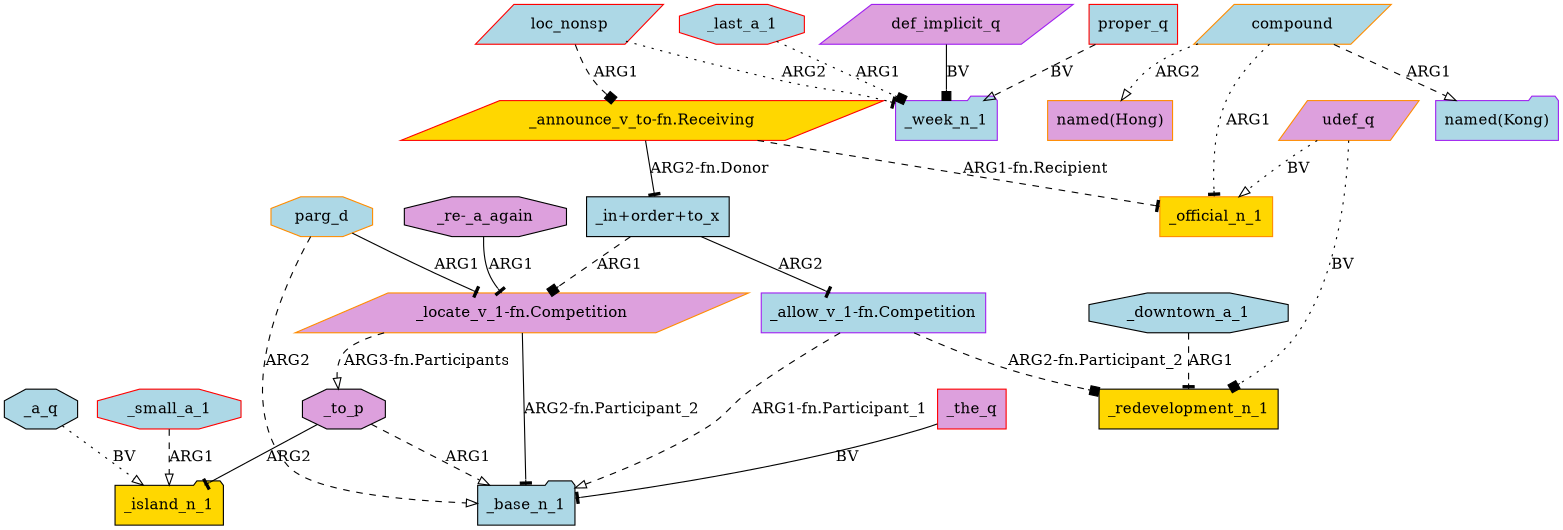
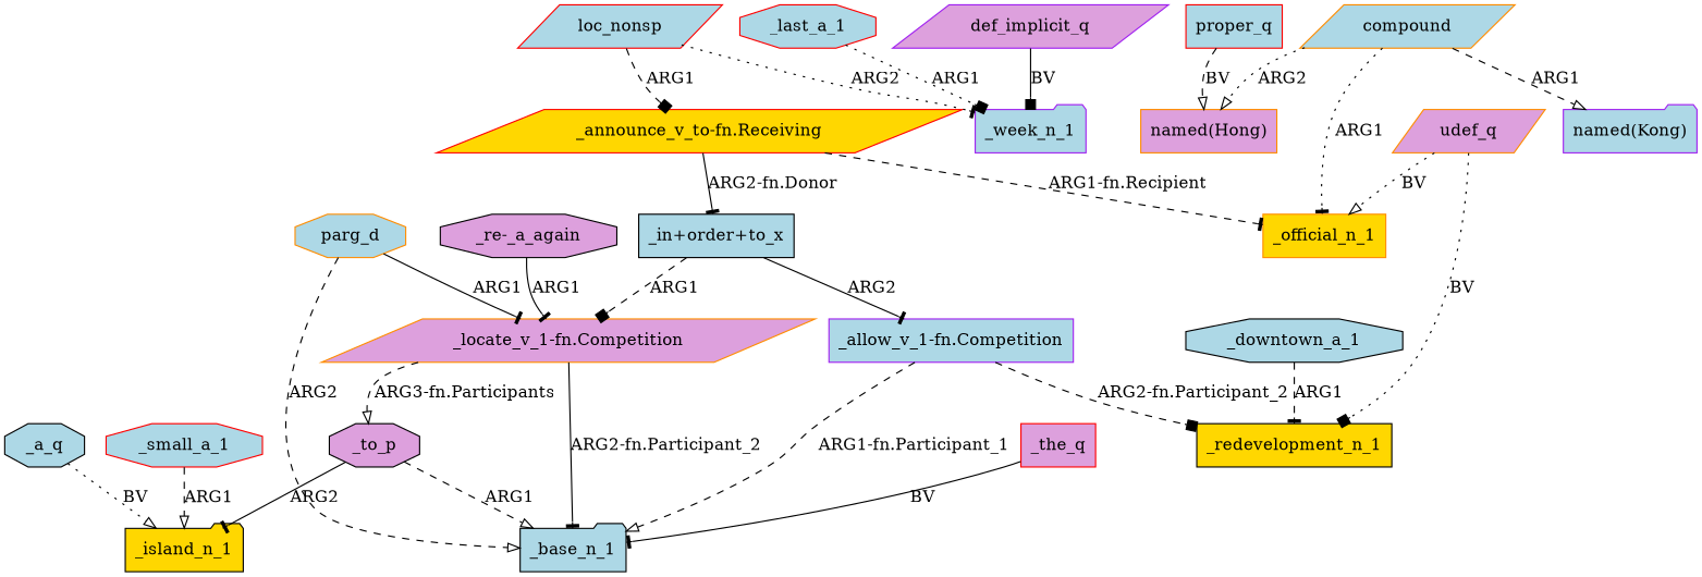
  digraph {
    node [color=black fillcolor=lightblue shape=octagon style=filled]
    edge [arrowhead=tee style=dashed]
    _island_n_1 [fillcolor=gold shape=folder]
    _a_q
    "_in+order+to_x" [shape=box]
    "_locate_v_1-fn.Competition" [color=darkorange fillcolor=plum shape=parallelogram]
    "_allow_v_1-fn.Competition" [color=purple shape=box]
    _to_p [fillcolor=plum]
    _base_n_1 [shape=folder]
    _redevelopment_n_1 [fillcolor=gold shape=box]
    loc_nonsp [color=red shape=parallelogram]
    "_announce_v_to-fn.Receiving" [color=red fillcolor=gold shape=parallelogram]
    _week_n_1 [color=purple shape=folder]
    _official_n_1 [color=darkorange fillcolor=gold shape=box]
    _the_q [color=red fillcolor=plum shape=box]
    _small_a_1 [color=red]
    _downtown_a_1
    udef_q [color=darkorange fillcolor=plum shape=parallelogram]
    "_re-_a_again" [fillcolor=plum]
    proper_q [color=red shape=box]
    "named(Hong)" [color=darkorange fillcolor=plum shape=box]
    "named(Kong)" [color=purple shape=folder]
    _last_a_1 [color=red]
    compound [color=darkorange shape=parallelogram]
    parg_d [color=darkorange]
    def_implicit_q [color=purple fillcolor=plum shape=parallelogram]
    _a_q -> _island_n_1 [arrowhead=onormal label=BV style=dotted]
    "_in+order+to_x" -> "_locate_v_1-fn.Competition" [arrowhead=box label=ARG1]
    "_in+order+to_x" -> "_allow_v_1-fn.Competition" [label=ARG2 style=solid]
    "_locate_v_1-fn.Competition" -> _to_p [arrowhead=onormal label="ARG3-fn.Participants"]
    "_locate_v_1-fn.Competition" -> _base_n_1 [label="ARG2-fn.Participant_2" style=solid]
    "_allow_v_1-fn.Competition" -> _base_n_1 [arrowhead=onormal label="ARG1-fn.Participant_1"]
    "_allow_v_1-fn.Competition" -> _redevelopment_n_1 [arrowhead=box label="ARG2-fn.Participant_2"]
    _to_p -> _island_n_1 [label=ARG2 style=solid]
    _to_p -> _base_n_1 [arrowhead=onormal label=ARG1]
    loc_nonsp -> "_announce_v_to-fn.Receiving" [arrowhead=box label=ARG1]
    loc_nonsp -> _week_n_1 [label=ARG2 style=dotted]
    "_announce_v_to-fn.Receiving" -> "_in+order+to_x" [label="ARG2-fn.Donor" style=solid]
    "_announce_v_to-fn.Receiving" -> _official_n_1 [label="ARG1-fn.Recipient"]
    _the_q -> _base_n_1 [label=BV style=solid]
    _small_a_1 -> _island_n_1 [arrowhead=onormal label=ARG1]
    _downtown_a_1 -> _redevelopment_n_1 [label=ARG1]
    udef_q -> _redevelopment_n_1 [arrowhead=box label=BV style=dotted]
    udef_q -> _official_n_1 [arrowhead=onormal label=BV style=dotted]
    "_re-_a_again" -> "_locate_v_1-fn.Competition" [label=ARG1 style=solid]
-   proper_q -> _week_n_1 [arrowhead=onormal label=BV]
+   proper_q -> "named(Hong)" [arrowhead=onormal label=BV]
    _last_a_1 -> _week_n_1 [arrowhead=box label=ARG1 style=dotted]
    compound -> _official_n_1 [label=ARG1 style=dotted]
    compound -> "named(Hong)" [arrowhead=onormal label=ARG2 style=dotted]
    compound -> "named(Kong)" [arrowhead=onormal label=ARG1]
    parg_d -> "_locate_v_1-fn.Competition" [label=ARG1 style=solid]
    parg_d -> _base_n_1 [arrowhead=onormal label=ARG2]
    def_implicit_q -> _week_n_1 [arrowhead=box label=BV style=solid]
  }
